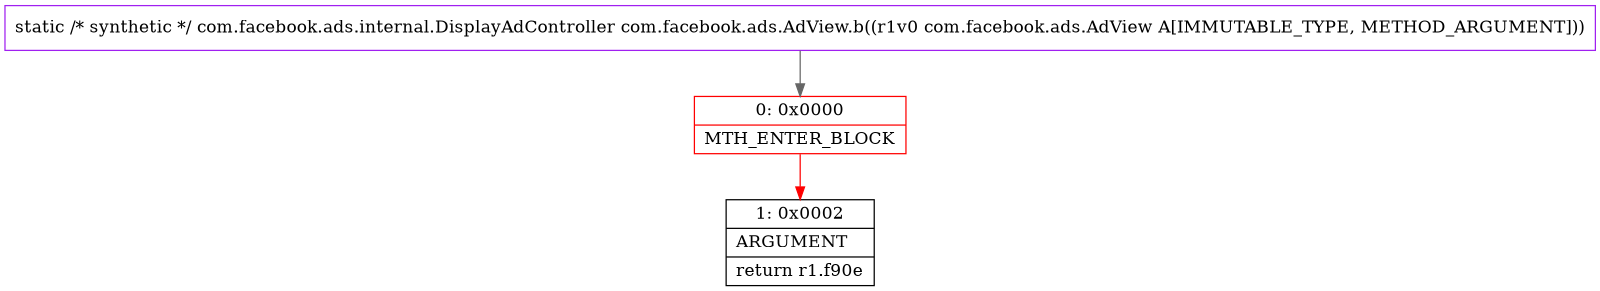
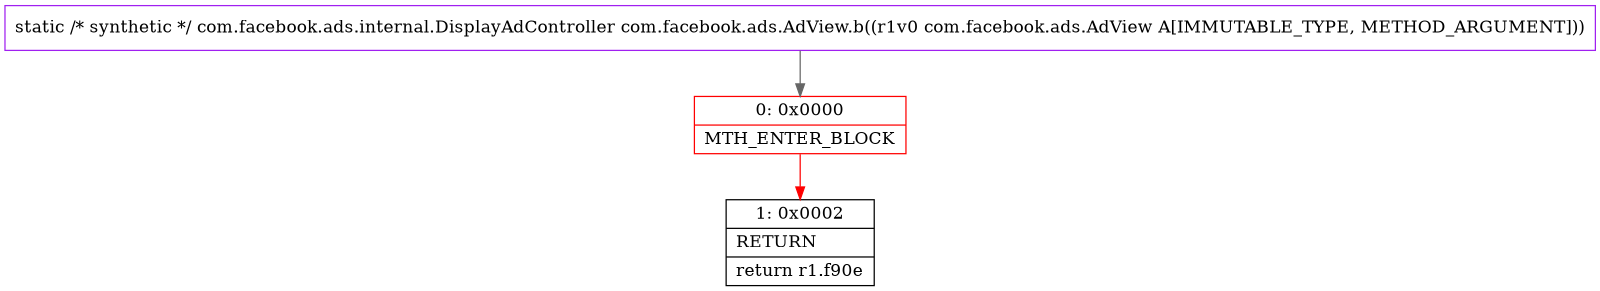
  digraph {
    node [shape=record]
    n1 [label="{0\:\ 0x0000|MTH_ENTER_BLOCK\l}" color=red]
-   n2 [label="{1\:\ 0x0002|ARGUMENT\l|return r1.f90e\l}" color=black]
+   n2 [label="{1\:\ 0x0002|RETURN\l|return r1.f90e\l}" color=black]
    n3 [label="{static \/* synthetic *\/ com.facebook.ads.internal.DisplayAdController com.facebook.ads.AdView.b((r1v0 com.facebook.ads.AdView A[IMMUTABLE_TYPE, METHOD_ARGUMENT])) }" color=purple]
    n1 -> n2 [color=red]
    n3 -> n1 [color=gray40]
  }
